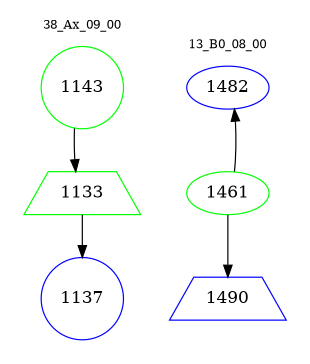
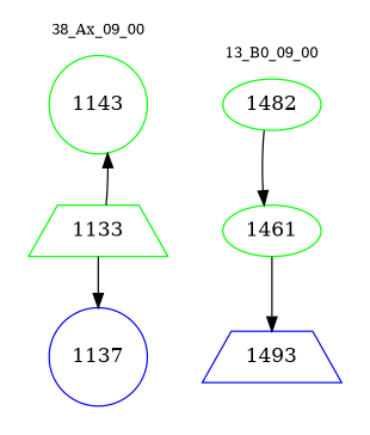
  digraph {
    node [color=green shape=circle]
    edge [color=black]
    n1 [label=1143]
    n2 [label=1133 shape=trapezium]
    n3 [color=blue label=1137]
-   n4 [color=blue label=1482 shape=ellipse]
+   n4 [label=1482 shape=ellipse]
    n5 [label=1461 shape=ellipse]
-   n6 [color=blue label=1490 shape=trapezium]
+   n6 [color=blue label=1493 shape=trapezium]
    subgraph cluster_1 {
      color=white
      fontsize=10
      label="38_Ax_09_00"
      n1
      n2
      n3
    }
    subgraph cluster_2 {
      color=white
      fontsize=10
-     label="13_B0_08_00"
+     label="13_B0_09_00"
      n4
      n5
      n6
    }
-   n1 -> n2
+   n2 -> n1
    n2 -> n3
-   n5 -> n4
+   n4 -> n5
    n5 -> n6
  }
